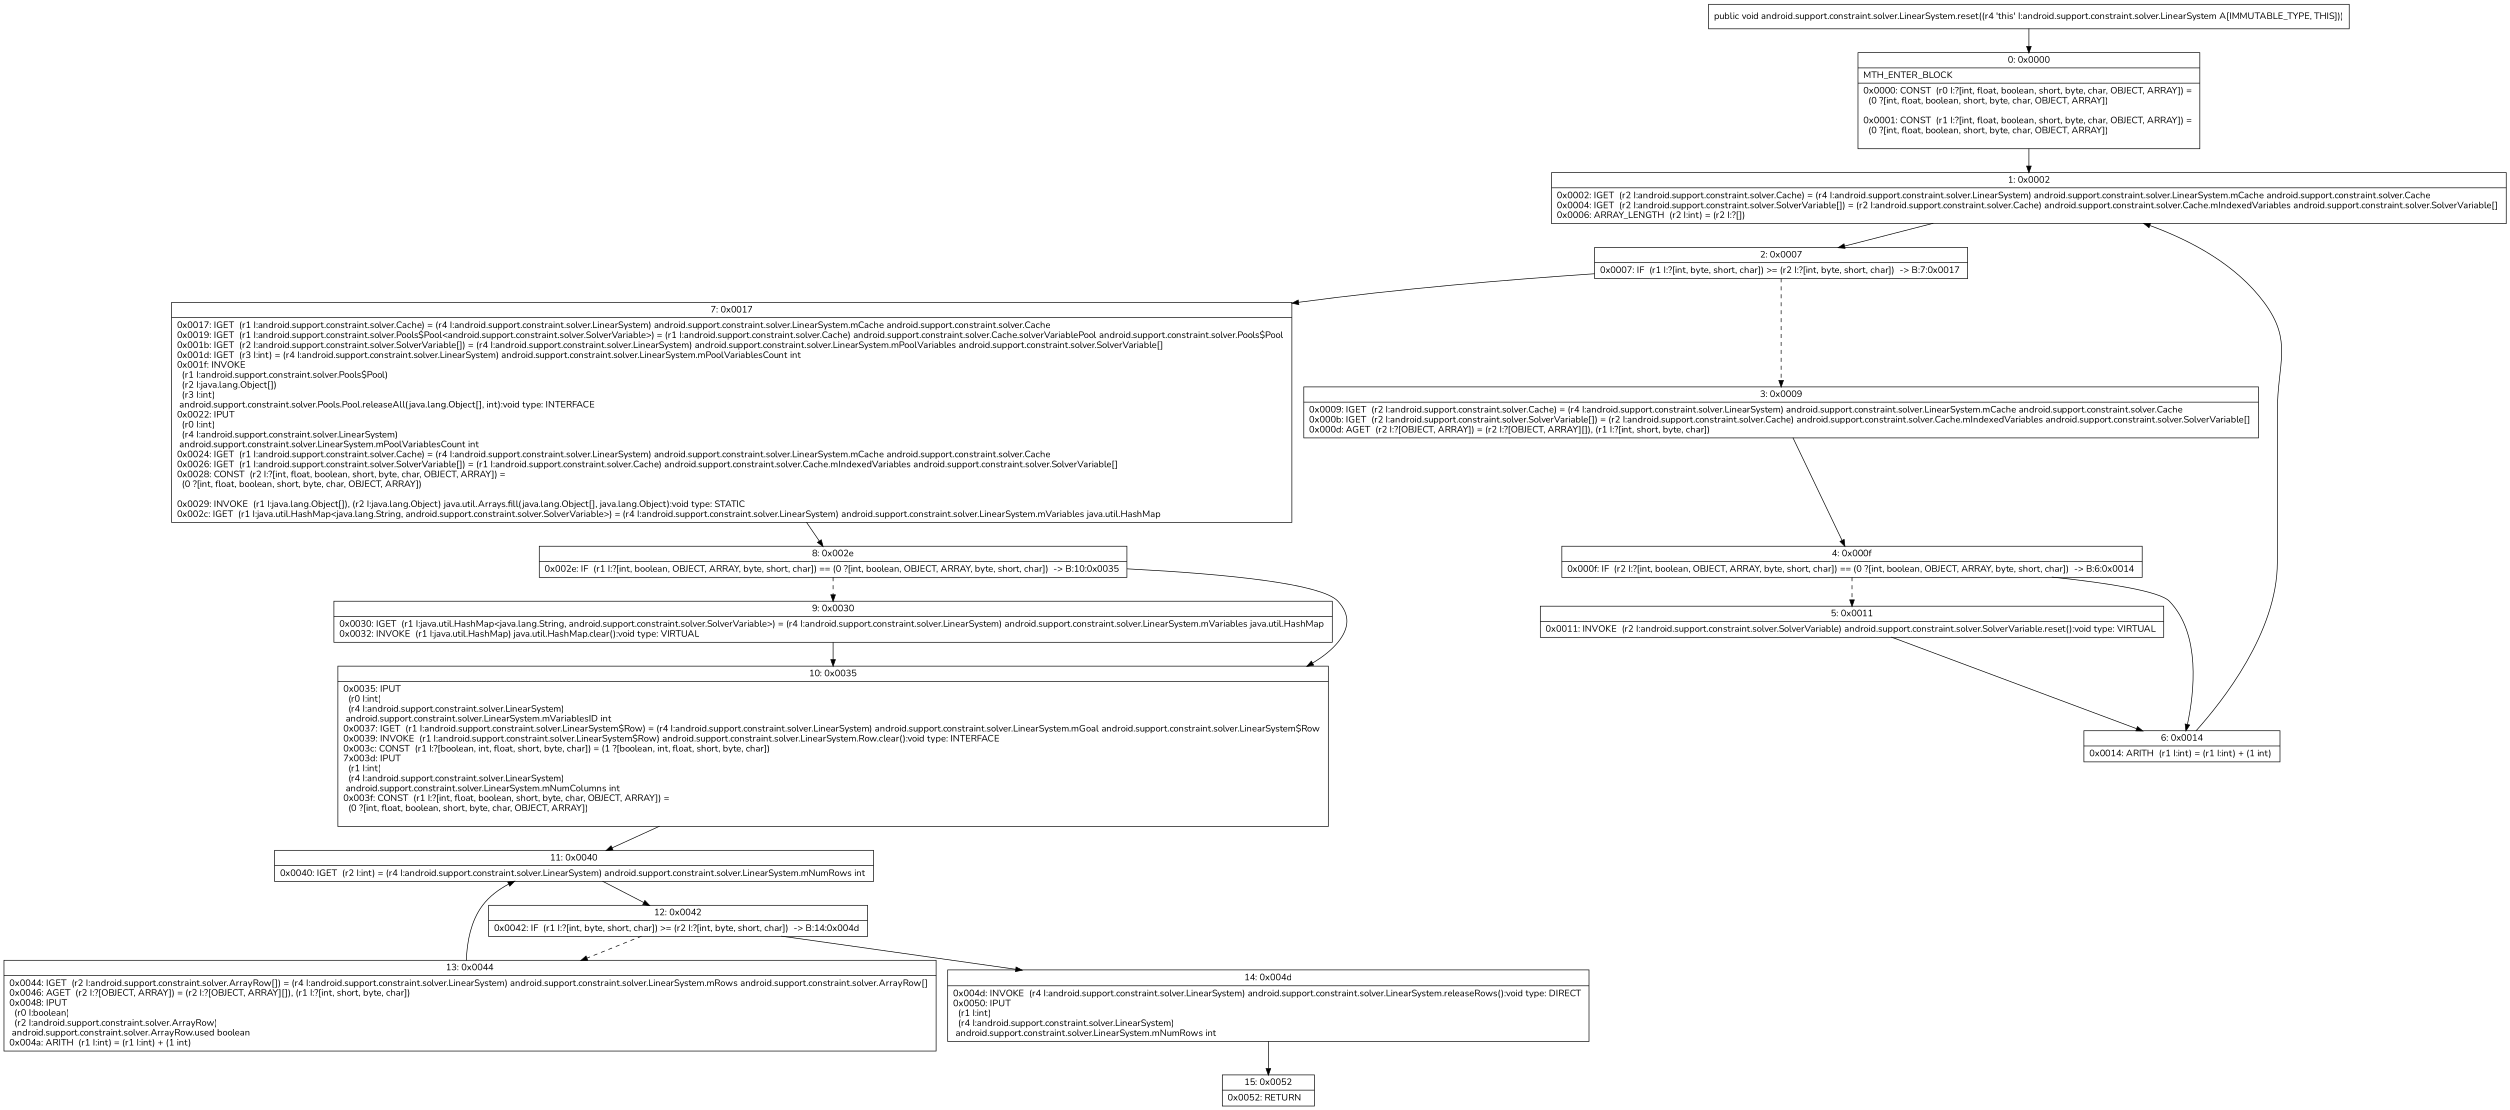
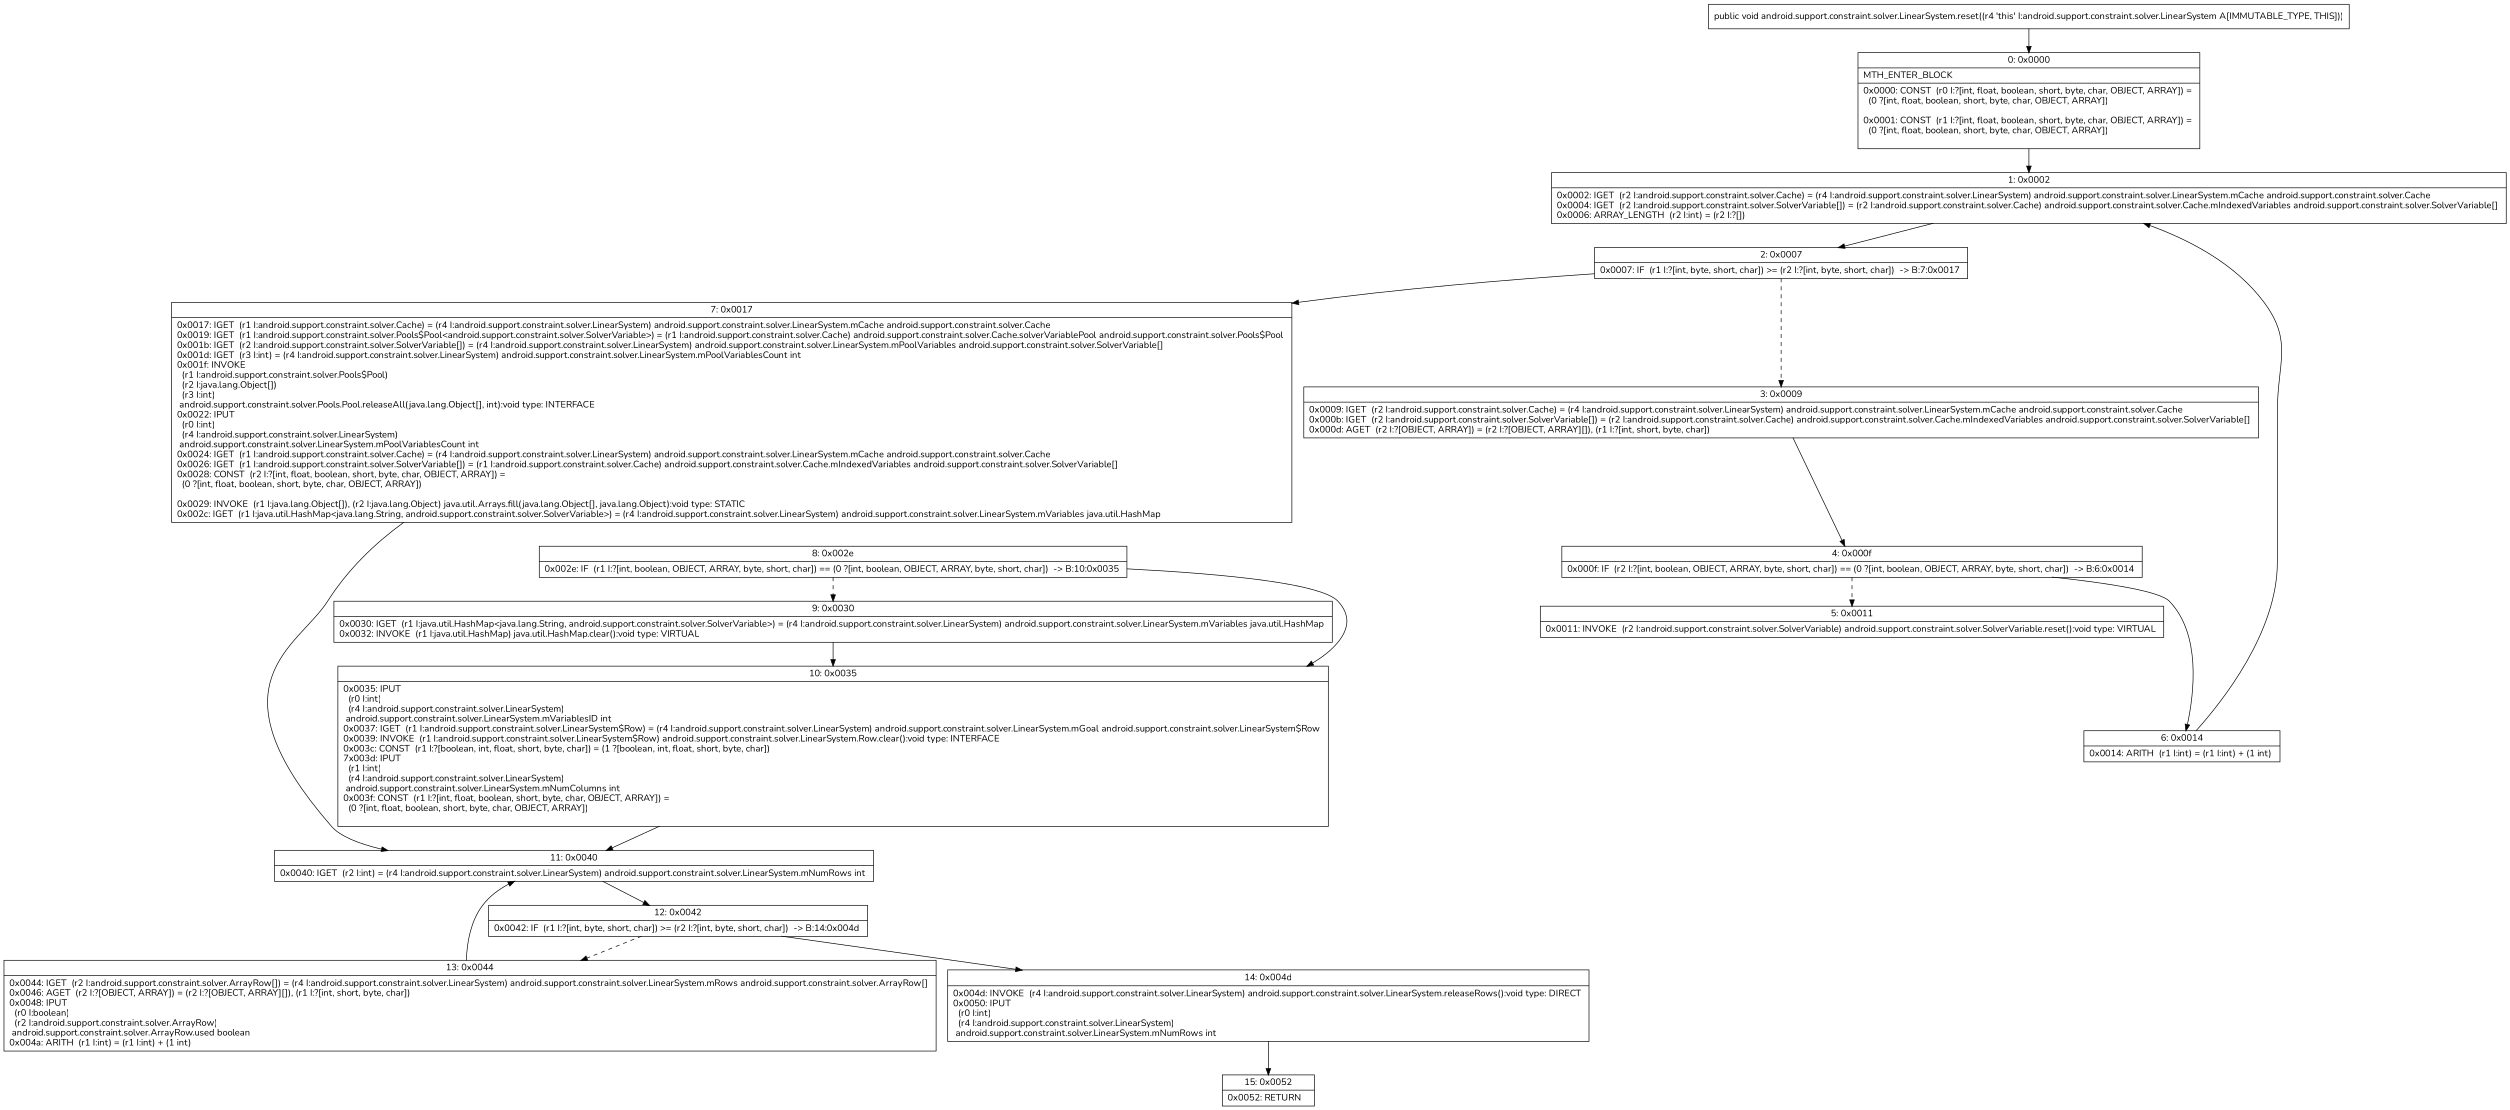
  digraph {
    fontname=Nunito
    node [fontname=Nunito shape=record]
    edge [fontname=Nunito]
    n1 [label="{0\:\ 0x0000|MTH_ENTER_BLOCK\l|0x0000: CONST  (r0 I:?[int, float, boolean, short, byte, char, OBJECT, ARRAY]) = \l  (0 ?[int, float, boolean, short, byte, char, OBJECT, ARRAY])\l \l0x0001: CONST  (r1 I:?[int, float, boolean, short, byte, char, OBJECT, ARRAY]) = \l  (0 ?[int, float, boolean, short, byte, char, OBJECT, ARRAY])\l \l}"]
    n2 [label="{1\:\ 0x0002|0x0002: IGET  (r2 I:android.support.constraint.solver.Cache) = (r4 I:android.support.constraint.solver.LinearSystem) android.support.constraint.solver.LinearSystem.mCache android.support.constraint.solver.Cache \l0x0004: IGET  (r2 I:android.support.constraint.solver.SolverVariable[]) = (r2 I:android.support.constraint.solver.Cache) android.support.constraint.solver.Cache.mIndexedVariables android.support.constraint.solver.SolverVariable[] \l0x0006: ARRAY_LENGTH  (r2 I:int) = (r2 I:?[]) \l}"]
    n3 [label="{2\:\ 0x0007|0x0007: IF  (r1 I:?[int, byte, short, char]) \>= (r2 I:?[int, byte, short, char])  \-\> B:7:0x0017 \l}"]
    n4 [label="{3\:\ 0x0009|0x0009: IGET  (r2 I:android.support.constraint.solver.Cache) = (r4 I:android.support.constraint.solver.LinearSystem) android.support.constraint.solver.LinearSystem.mCache android.support.constraint.solver.Cache \l0x000b: IGET  (r2 I:android.support.constraint.solver.SolverVariable[]) = (r2 I:android.support.constraint.solver.Cache) android.support.constraint.solver.Cache.mIndexedVariables android.support.constraint.solver.SolverVariable[] \l0x000d: AGET  (r2 I:?[OBJECT, ARRAY]) = (r2 I:?[OBJECT, ARRAY][]), (r1 I:?[int, short, byte, char]) \l}"]
    n5 [label="{7\:\ 0x0017|0x0017: IGET  (r1 I:android.support.constraint.solver.Cache) = (r4 I:android.support.constraint.solver.LinearSystem) android.support.constraint.solver.LinearSystem.mCache android.support.constraint.solver.Cache \l0x0019: IGET  (r1 I:android.support.constraint.solver.Pools$Pool\<android.support.constraint.solver.SolverVariable\>) = (r1 I:android.support.constraint.solver.Cache) android.support.constraint.solver.Cache.solverVariablePool android.support.constraint.solver.Pools$Pool \l0x001b: IGET  (r2 I:android.support.constraint.solver.SolverVariable[]) = (r4 I:android.support.constraint.solver.LinearSystem) android.support.constraint.solver.LinearSystem.mPoolVariables android.support.constraint.solver.SolverVariable[] \l0x001d: IGET  (r3 I:int) = (r4 I:android.support.constraint.solver.LinearSystem) android.support.constraint.solver.LinearSystem.mPoolVariablesCount int \l0x001f: INVOKE  \l  (r1 I:android.support.constraint.solver.Pools$Pool)\l  (r2 I:java.lang.Object[])\l  (r3 I:int)\l android.support.constraint.solver.Pools.Pool.releaseAll(java.lang.Object[], int):void type: INTERFACE \l0x0022: IPUT  \l  (r0 I:int)\l  (r4 I:android.support.constraint.solver.LinearSystem)\l android.support.constraint.solver.LinearSystem.mPoolVariablesCount int \l0x0024: IGET  (r1 I:android.support.constraint.solver.Cache) = (r4 I:android.support.constraint.solver.LinearSystem) android.support.constraint.solver.LinearSystem.mCache android.support.constraint.solver.Cache \l0x0026: IGET  (r1 I:android.support.constraint.solver.SolverVariable[]) = (r1 I:android.support.constraint.solver.Cache) android.support.constraint.solver.Cache.mIndexedVariables android.support.constraint.solver.SolverVariable[] \l0x0028: CONST  (r2 I:?[int, float, boolean, short, byte, char, OBJECT, ARRAY]) = \l  (0 ?[int, float, boolean, short, byte, char, OBJECT, ARRAY])\l \l0x0029: INVOKE  (r1 I:java.lang.Object[]), (r2 I:java.lang.Object) java.util.Arrays.fill(java.lang.Object[], java.lang.Object):void type: STATIC \l0x002c: IGET  (r1 I:java.util.HashMap\<java.lang.String, android.support.constraint.solver.SolverVariable\>) = (r4 I:android.support.constraint.solver.LinearSystem) android.support.constraint.solver.LinearSystem.mVariables java.util.HashMap \l}"]
    n6 [label="{4\:\ 0x000f|0x000f: IF  (r2 I:?[int, boolean, OBJECT, ARRAY, byte, short, char]) == (0 ?[int, boolean, OBJECT, ARRAY, byte, short, char])  \-\> B:6:0x0014 \l}"]
    n7 [label="{8\:\ 0x002e|0x002e: IF  (r1 I:?[int, boolean, OBJECT, ARRAY, byte, short, char]) == (0 ?[int, boolean, OBJECT, ARRAY, byte, short, char])  \-\> B:10:0x0035 \l}"]
    n8 [label="{5\:\ 0x0011|0x0011: INVOKE  (r2 I:android.support.constraint.solver.SolverVariable) android.support.constraint.solver.SolverVariable.reset():void type: VIRTUAL \l}"]
    n9 [label="{6\:\ 0x0014|0x0014: ARITH  (r1 I:int) = (r1 I:int) + (1 int) \l}"]
    n10 [label="{9\:\ 0x0030|0x0030: IGET  (r1 I:java.util.HashMap\<java.lang.String, android.support.constraint.solver.SolverVariable\>) = (r4 I:android.support.constraint.solver.LinearSystem) android.support.constraint.solver.LinearSystem.mVariables java.util.HashMap \l0x0032: INVOKE  (r1 I:java.util.HashMap) java.util.HashMap.clear():void type: VIRTUAL \l}"]
    n11 [label="{10\:\ 0x0035|0x0035: IPUT  \l  (r0 I:int)\l  (r4 I:android.support.constraint.solver.LinearSystem)\l android.support.constraint.solver.LinearSystem.mVariablesID int \l0x0037: IGET  (r1 I:android.support.constraint.solver.LinearSystem$Row) = (r4 I:android.support.constraint.solver.LinearSystem) android.support.constraint.solver.LinearSystem.mGoal android.support.constraint.solver.LinearSystem$Row \l0x0039: INVOKE  (r1 I:android.support.constraint.solver.LinearSystem$Row) android.support.constraint.solver.LinearSystem.Row.clear():void type: INTERFACE \l0x003c: CONST  (r1 I:?[boolean, int, float, short, byte, char]) = (1 ?[boolean, int, float, short, byte, char]) \l7x003d: IPUT  \l  (r1 I:int)\l  (r4 I:android.support.constraint.solver.LinearSystem)\l android.support.constraint.solver.LinearSystem.mNumColumns int \l0x003f: CONST  (r1 I:?[int, float, boolean, short, byte, char, OBJECT, ARRAY]) = \l  (0 ?[int, float, boolean, short, byte, char, OBJECT, ARRAY])\l \l}"]
    n12 [label="{11\:\ 0x0040|0x0040: IGET  (r2 I:int) = (r4 I:android.support.constraint.solver.LinearSystem) android.support.constraint.solver.LinearSystem.mNumRows int \l}"]
    n13 [label="{12\:\ 0x0042|0x0042: IF  (r1 I:?[int, byte, short, char]) \>= (r2 I:?[int, byte, short, char])  \-\> B:14:0x004d \l}"]
    n14 [label="{13\:\ 0x0044|0x0044: IGET  (r2 I:android.support.constraint.solver.ArrayRow[]) = (r4 I:android.support.constraint.solver.LinearSystem) android.support.constraint.solver.LinearSystem.mRows android.support.constraint.solver.ArrayRow[] \l0x0046: AGET  (r2 I:?[OBJECT, ARRAY]) = (r2 I:?[OBJECT, ARRAY][]), (r1 I:?[int, short, byte, char]) \l0x0048: IPUT  \l  (r0 I:boolean)\l  (r2 I:android.support.constraint.solver.ArrayRow)\l android.support.constraint.solver.ArrayRow.used boolean \l0x004a: ARITH  (r1 I:int) = (r1 I:int) + (1 int) \l}"]
-   n15 [label="{14\:\ 0x004d|0x004d: INVOKE  (r4 I:android.support.constraint.solver.LinearSystem) android.support.constraint.solver.LinearSystem.releaseRows():void type: DIRECT \l0x0050: IPUT  \l  (r1 I:int)\l  (r4 I:android.support.constraint.solver.LinearSystem)\l android.support.constraint.solver.LinearSystem.mNumRows int \l}"]
+   n15 [label="{14\:\ 0x004d|0x004d: INVOKE  (r4 I:android.support.constraint.solver.LinearSystem) android.support.constraint.solver.LinearSystem.releaseRows():void type: DIRECT \l0x0050: IPUT  \l  (r0 I:int)\l  (r4 I:android.support.constraint.solver.LinearSystem)\l android.support.constraint.solver.LinearSystem.mNumRows int \l}"]
    n16 [label="{15\:\ 0x0052|0x0052: RETURN   \l}"]
    n17 [label="{public void android.support.constraint.solver.LinearSystem.reset((r4 'this' I:android.support.constraint.solver.LinearSystem A[IMMUTABLE_TYPE, THIS])) }"]
    n1 -> n2
    n2 -> n3
    n3 -> n4 [style=dashed]
    n3 -> n5
    n4 -> n6
-   n5 -> n7
+   n5 -> n12
    n6 -> n8 [style=dashed]
    n6 -> n9
    n7 -> n10 [style=dashed]
    n7 -> n11
-   n8 -> n9
    n9 -> n2
    n10 -> n11
    n11 -> n12
    n12 -> n13
    n13 -> n14 [style=dashed]
    n13 -> n15
    n14 -> n12
    n15 -> n16
    n17 -> n1
  }
